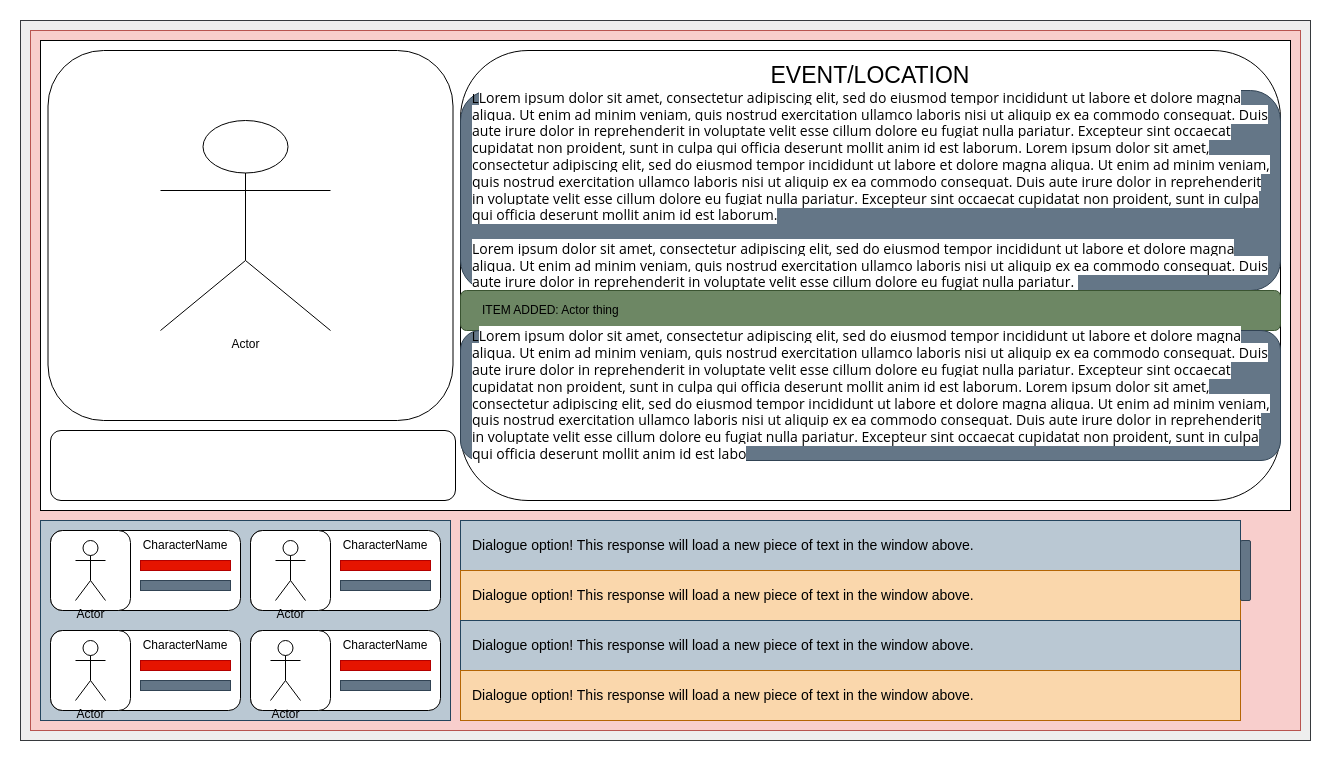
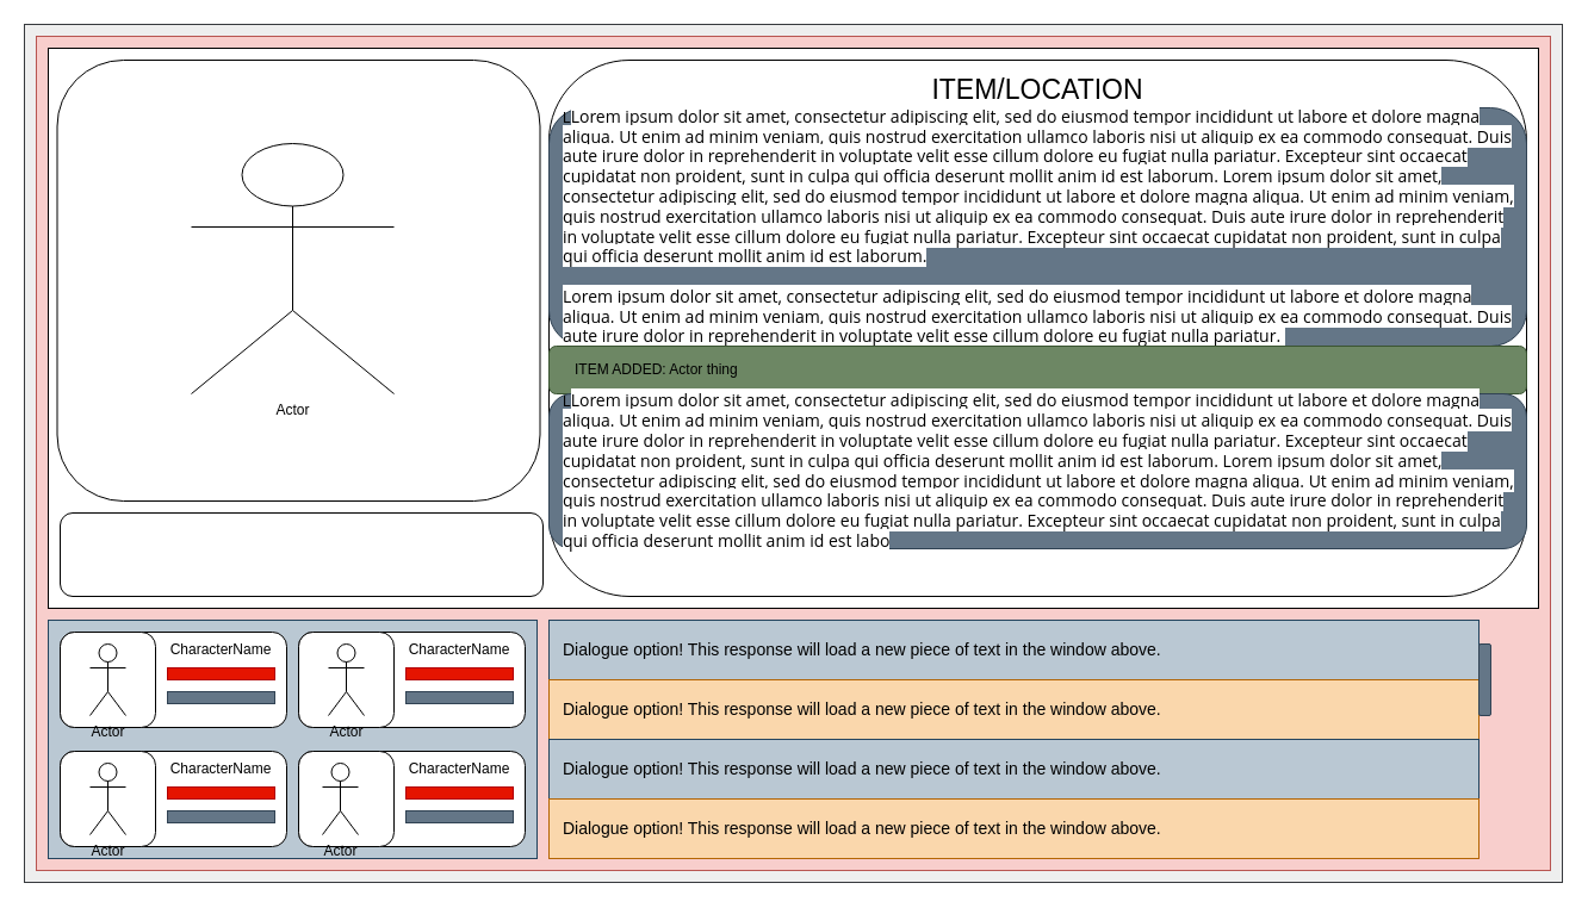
  <mxCell id="0" />
  <mxCell id="1" parent="0" />
  <mxCell id="2" value="" style="rounded=0;whiteSpace=wrap;html=1;fillColor=#eeeeee;strokeColor=#36393d;" parent="1" vertex="1"><mxGeometry x="20" y="20" width="1290" height="720" as="geometry" /></mxCell>
  <mxCell id="3" value="" style="rounded=0;whiteSpace=wrap;html=1;fillColor=#f8cecc;strokeColor=#b85450;" parent="1" vertex="1"><mxGeometry x="30" y="30" width="1270" height="700" as="geometry" /></mxCell>
  <mxCell id="4" value="" style="rounded=0;whiteSpace=wrap;html=1;" parent="1" vertex="1"><mxGeometry x="40" y="40" width="1250" height="470" as="geometry" /></mxCell>
  <mxCell id="5" value="" style="rounded=0;whiteSpace=wrap;html=1;fillColor=#bac8d3;strokeColor=#23445d;" parent="1" vertex="1"><mxGeometry x="40" y="520" width="410" height="200" as="geometry" /></mxCell>
  <mxCell id="6" value="" style="rounded=1;whiteSpace=wrap;html=1;" parent="1" vertex="1"><mxGeometry x="50" y="530" width="190" height="80" as="geometry" /></mxCell>
  <mxCell id="7" value="" style="rounded=1;whiteSpace=wrap;html=1;" parent="1" vertex="1"><mxGeometry x="50" y="630" width="190" height="80" as="geometry" /></mxCell>
  <mxCell id="8" value="" style="rounded=1;whiteSpace=wrap;html=1;" parent="1" vertex="1"><mxGeometry x="250" y="630" width="190" height="80" as="geometry" /></mxCell>
  <mxCell id="9" value="" style="rounded=1;whiteSpace=wrap;html=1;" parent="1" vertex="1"><mxGeometry x="250" y="530" width="190" height="80" as="geometry" /></mxCell>
  <mxCell id="10" value="" style="rounded=0;whiteSpace=wrap;html=1;fillColor=#bac8d3;strokeColor=#23445d;" parent="1" vertex="1"><mxGeometry x="460" y="520" width="780" height="50" as="geometry" /></mxCell>
  <mxCell id="11" value="" style="rounded=0;whiteSpace=wrap;html=1;fillColor=#fad7ac;strokeColor=#b46504;" parent="1" vertex="1"><mxGeometry x="460" y="570" width="780" height="50" as="geometry" /></mxCell>
  <mxCell id="12" value="" style="rounded=0;whiteSpace=wrap;html=1;fillColor=#bac8d3;strokeColor=#23445d;" parent="1" vertex="1"><mxGeometry x="460" y="620" width="780" height="50" as="geometry" /></mxCell>
  <mxCell id="13" value="" style="rounded=0;whiteSpace=wrap;html=1;fillColor=#fad7ac;strokeColor=#b46504;" parent="1" vertex="1"><mxGeometry x="460" y="670" width="780" height="50" as="geometry" /></mxCell>
  <mxCell id="14" value="&lt;font style=&quot;font-size: 14px&quot;&gt;Dialogue option! This response will load a new piece of text in the window above.&lt;/font&gt;" style="text;html=1;strokeColor=none;fillColor=none;align=left;verticalAlign=middle;whiteSpace=wrap;rounded=0;" parent="1" vertex="1"><mxGeometry y="530" width="750" height="30" as="geometry" x="470" /></mxCell>
  <mxCell id="15" value="&lt;font style=&quot;font-size: 14px&quot;&gt;Dialogue option! This response will load a new piece of text in the window above.&lt;/font&gt;" style="text;html=1;strokeColor=none;fillColor=none;align=left;verticalAlign=middle;whiteSpace=wrap;rounded=0;" parent="1" vertex="1"><mxGeometry y="580" width="750" height="30" as="geometry" x="470" /></mxCell>
  <mxCell id="16" value="&lt;font style=&quot;font-size: 14px&quot;&gt;Dialogue option! This response will load a new piece of text in the window above.&lt;/font&gt;" style="text;html=1;strokeColor=none;fillColor=none;align=left;verticalAlign=middle;whiteSpace=wrap;rounded=0;" parent="1" vertex="1"><mxGeometry y="630" width="750" height="30" as="geometry" x="470" /></mxCell>
  <mxCell id="17" value="&lt;font style=&quot;font-size: 14px&quot;&gt;Dialogue option! This response will load a new piece of text in the window above.&lt;/font&gt;" style="text;html=1;strokeColor=none;fillColor=none;align=left;verticalAlign=middle;whiteSpace=wrap;rounded=0;" parent="1" vertex="1"><mxGeometry y="680" width="750" height="30" as="geometry" x="470" /></mxCell>
  <mxCell id="18" value="" style="rounded=1;whiteSpace=wrap;html=1;fillColor=#647687;strokeColor=#314354;fontColor=#ffffff;" parent="1" vertex="1"><mxGeometry x="1240" y="540" width="10" height="60" as="geometry" /></mxCell>
  <mxCell id="19" value="" style="rounded=1;whiteSpace=wrap;html=1;glass=0;" parent="1" vertex="1"><mxGeometry x="460" y="50" width="820" height="450" as="geometry" /></mxCell>
- <mxCell id="20" value="&lt;font style=&quot;font-size: 23px&quot;&gt;EVENT/LOCATION&lt;/font&gt;" style="text;html=1;strokeColor=none;fillColor=none;align=center;verticalAlign=middle;whiteSpace=wrap;rounded=0;glass=0;" parent="1" vertex="1"><mxGeometry x="710" y="60" width="320" height="30" as="geometry" /></mxCell>
+ <mxCell id="20" value="&lt;font style=&quot;font-size: 23px&quot;&gt;ITEM/LOCATION&lt;/font&gt;" style="text;html=1;strokeColor=none;fillColor=none;align=center;verticalAlign=middle;whiteSpace=wrap;rounded=0;glass=0;" parent="1" vertex="1"><mxGeometry x="710" y="60" width="320" height="30" as="geometry" /></mxCell>
  <mxCell id="21" value="" style="rounded=1;whiteSpace=wrap;html=1;glass=0;fillColor=#647687;strokeColor=#314354;fontColor=#ffffff;" parent="1" vertex="1"><mxGeometry x="460" y="90" width="820" height="200" as="geometry" /></mxCell>
  <mxCell id="22" value="L&lt;span style=&quot;font-family: &amp;#34;open sans&amp;#34; , &amp;#34;arial&amp;#34; , sans-serif ; font-size: 14px ; text-align: justify ; background-color: rgb(255 , 255 , 255)&quot;&gt;Lorem ipsum dolor sit amet, consectetur adipiscing elit, sed do eiusmod tempor incididunt ut labore et dolore magna aliqua. Ut enim ad minim veniam, quis nostrud exercitation ullamco laboris nisi ut aliquip ex ea commodo consequat. Duis aute irure dolor in reprehenderit in voluptate velit esse cillum dolore eu fugiat nulla pariatur. Excepteur sint occaecat cupidatat non proident, sunt in culpa qui officia deserunt mollit anim id est laborum.&amp;nbsp;&lt;/span&gt;&lt;span style=&quot;font-family: &amp;#34;open sans&amp;#34; , &amp;#34;arial&amp;#34; , sans-serif ; font-size: 14px ; text-align: justify ; background-color: rgb(255 , 255 , 255)&quot;&gt;Lorem ipsum dolor sit amet, consectetur adipiscing elit, sed do eiusmod tempor incididunt ut labore et dolore magna aliqua. Ut enim ad minim veniam, quis nostrud exercitation ullamco laboris nisi ut aliquip ex ea commodo consequat. Duis aute irure dolor in reprehenderit in voluptate velit esse cillum dolore eu fugiat nulla pariatur. Excepteur sint occaecat cupidatat non proident, sunt in culpa qui officia deserunt mollit anim id est laborum.&lt;br&gt;&lt;br&gt;&lt;/span&gt;&lt;span style=&quot;font-family: &amp;#34;open sans&amp;#34; , &amp;#34;arial&amp;#34; , sans-serif ; font-size: 14px ; text-align: justify ; background-color: rgb(255 , 255 , 255)&quot;&gt;Lorem ipsum dolor sit amet, consectetur adipiscing elit, sed do eiusmod tempor incididunt ut labore et dolore magna aliqua. Ut enim ad minim veniam, quis nostrud exercitation ullamco laboris nisi ut aliquip ex ea commodo consequat. Duis aute irure dolor in reprehenderit in voluptate velit esse cillum dolore eu fugiat nulla pariatur.&amp;nbsp;&lt;/span&gt;&lt;span style=&quot;font-family: &amp;#34;open sans&amp;#34; , &amp;#34;arial&amp;#34; , sans-serif ; font-size: 14px ; text-align: justify ; background-color: rgb(255 , 255 , 255)&quot;&gt;&lt;br&gt;&lt;/span&gt;" style="text;html=1;strokeColor=none;fillColor=none;align=left;verticalAlign=middle;whiteSpace=wrap;rounded=0;glass=0;" parent="1" vertex="1"><mxGeometry y="100" width="800" height="180" as="geometry" x="470" /></mxCell>
  <mxCell id="23" value="" style="rounded=1;whiteSpace=wrap;html=1;glass=0;fillColor=#6d8764;strokeColor=#3A5431;fontColor=#ffffff;" parent="1" vertex="1"><mxGeometry x="460" y="290" width="820" height="40" as="geometry" /></mxCell>
  <mxCell id="24" value="" style="rounded=1;whiteSpace=wrap;html=1;glass=0;fillColor=#647687;strokeColor=#314354;fontColor=#ffffff;" parent="1" vertex="1"><mxGeometry x="460" y="330" width="820" height="130" as="geometry" /></mxCell>
  <mxCell id="25" value="L&lt;span style=&quot;font-family: &amp;#34;open sans&amp;#34; , &amp;#34;arial&amp;#34; , sans-serif ; font-size: 14px ; text-align: justify ; background-color: rgb(255 , 255 , 255)&quot;&gt;Lorem ipsum dolor sit amet, consectetur adipiscing elit, sed do eiusmod tempor incididunt ut labore et dolore magna aliqua. Ut enim ad minim veniam, quis nostrud exercitation ullamco laboris nisi ut aliquip ex ea commodo consequat. Duis aute irure dolor in reprehenderit in voluptate velit esse cillum dolore eu fugiat nulla pariatur. Excepteur sint occaecat cupidatat non proident, sunt in culpa qui officia deserunt mollit anim id est laborum.&amp;nbsp;&lt;/span&gt;&lt;span style=&quot;font-family: &amp;#34;open sans&amp;#34; , &amp;#34;arial&amp;#34; , sans-serif ; font-size: 14px ; text-align: justify ; background-color: rgb(255 , 255 , 255)&quot;&gt;Lorem ipsum dolor sit amet, consectetur adipiscing elit, sed do eiusmod tempor incididunt ut labore et dolore magna aliqua. Ut enim ad minim veniam, quis nostrud exercitation ullamco laboris nisi ut aliquip ex ea commodo consequat. Duis aute irure dolor in reprehenderit in voluptate velit esse cillum dolore eu fugiat nulla pariatur. Excepteur sint occaecat cupidatat non proident, sunt in culpa qui officia deserunt mollit anim id est labo&lt;/span&gt;&lt;span style=&quot;font-family: &amp;#34;open sans&amp;#34; , &amp;#34;arial&amp;#34; , sans-serif ; font-size: 14px ; text-align: justify ; background-color: rgb(255 , 255 , 255)&quot;&gt;&lt;br&gt;&lt;/span&gt;" style="text;html=1;strokeColor=none;fillColor=none;align=left;verticalAlign=middle;whiteSpace=wrap;rounded=0;glass=0;" parent="1" vertex="1"><mxGeometry y="305" width="800" height="180" as="geometry" x="470" /></mxCell>
  <mxCell id="26" value="ITEM ADDED: Actor thing" style="text;html=1;strokeColor=none;fillColor=none;align=left;verticalAlign=middle;whiteSpace=wrap;rounded=0;glass=0;" parent="1" vertex="1"><mxGeometry x="480" y="295" width="780" height="30" as="geometry" /></mxCell>
  <mxCell id="27" value="" style="rounded=1;whiteSpace=wrap;html=1;glass=0;" parent="1" vertex="1"><mxGeometry x="47.5" y="50" width="405" height="370" as="geometry" /></mxCell>
  <mxCell id="28" value="" style="rounded=1;whiteSpace=wrap;html=1;glass=0;" parent="1" vertex="1"><mxGeometry x="50" y="430" width="405" height="70" as="geometry" /></mxCell>
  <mxCell id="29" value="Actor" style="shape=umlActor;verticalLabelPosition=bottom;verticalAlign=top;html=1;outlineConnect=0;rounded=1;glass=0;" parent="1" vertex="1"><mxGeometry x="160" y="120" width="170" height="210" as="geometry" /></mxCell>
  <mxCell id="30" value="" style="rounded=1;whiteSpace=wrap;html=1;glass=0;" parent="1" vertex="1"><mxGeometry x="50" y="530" width="80" height="80" as="geometry" /></mxCell>
  <mxCell id="31" value="" style="rounded=1;whiteSpace=wrap;html=1;glass=0;" parent="1" vertex="1"><mxGeometry x="250" y="530" width="80" height="80" as="geometry" /></mxCell>
  <mxCell id="32" value="" style="rounded=1;whiteSpace=wrap;html=1;glass=0;" parent="1" vertex="1"><mxGeometry x="250" y="630" width="80" height="80" as="geometry" /></mxCell>
  <mxCell id="33" value="" style="rounded=1;whiteSpace=wrap;html=1;glass=0;" parent="1" vertex="1"><mxGeometry x="50" y="630" width="80" height="80" as="geometry" /></mxCell>
  <mxCell id="34" value="" style="rounded=0;whiteSpace=wrap;html=1;glass=0;fillColor=#e51400;strokeColor=#B20000;fontColor=#ffffff;" parent="1" vertex="1"><mxGeometry x="140" y="560" width="90" height="10" as="geometry" /></mxCell>
  <mxCell id="35" value="" style="rounded=0;whiteSpace=wrap;html=1;glass=0;fillColor=#e51400;strokeColor=#B20000;fontColor=#ffffff;" parent="1" vertex="1"><mxGeometry x="340" y="560" width="90" height="10" as="geometry" /></mxCell>
  <mxCell id="36" value="" style="rounded=0;whiteSpace=wrap;html=1;glass=0;fillColor=#e51400;strokeColor=#B20000;fontColor=#ffffff;" parent="1" vertex="1"><mxGeometry x="340" y="660" width="90" height="10" as="geometry" /></mxCell>
  <mxCell id="37" value="" style="rounded=0;whiteSpace=wrap;html=1;glass=0;fillColor=#e51400;strokeColor=#B20000;fontColor=#ffffff;" parent="1" vertex="1"><mxGeometry x="140" y="660" width="90" height="10" as="geometry" /></mxCell>
  <mxCell id="38" value="" style="rounded=0;whiteSpace=wrap;html=1;glass=0;fillColor=#647687;strokeColor=#314354;fontColor=#ffffff;" parent="1" vertex="1"><mxGeometry x="140" y="680" width="90" height="10" as="geometry" /></mxCell>
  <mxCell id="39" value="" style="rounded=0;whiteSpace=wrap;html=1;glass=0;fillColor=#647687;strokeColor=#314354;fontColor=#ffffff;" parent="1" vertex="1"><mxGeometry x="140" y="580" width="90" height="10" as="geometry" /></mxCell>
  <mxCell id="40" value="" style="rounded=0;whiteSpace=wrap;html=1;glass=0;fillColor=#647687;strokeColor=#314354;fontColor=#ffffff;" parent="1" vertex="1"><mxGeometry x="340" y="580" width="90" height="10" as="geometry" /></mxCell>
  <mxCell id="41" value="" style="rounded=0;whiteSpace=wrap;html=1;glass=0;fillColor=#647687;strokeColor=#314354;fontColor=#ffffff;" parent="1" vertex="1"><mxGeometry x="340" y="680" width="90" height="10" as="geometry" /></mxCell>
  <mxCell id="42" value="Actor" style="shape=umlActor;verticalLabelPosition=bottom;verticalAlign=top;html=1;outlineConnect=0;rounded=1;glass=0;" parent="1" vertex="1"><mxGeometry x="75" y="540" width="30" height="60" as="geometry" /></mxCell>
  <mxCell id="43" value="Actor" style="shape=umlActor;verticalLabelPosition=bottom;verticalAlign=top;html=1;outlineConnect=0;rounded=1;glass=0;" parent="1" vertex="1"><mxGeometry x="275" y="540" width="30" height="60" as="geometry" /></mxCell>
  <mxCell id="44" value="Actor" style="shape=umlActor;verticalLabelPosition=bottom;verticalAlign=top;html=1;outlineConnect=0;rounded=1;glass=0;" parent="1" vertex="1"><mxGeometry x="270" y="640" width="30" height="60" as="geometry" /></mxCell>
  <mxCell id="45" value="Actor" style="shape=umlActor;verticalLabelPosition=bottom;verticalAlign=top;html=1;outlineConnect=0;rounded=1;glass=0;" parent="1" vertex="1"><mxGeometry x="75" y="640" width="30" height="60" as="geometry" /></mxCell>
  <mxCell id="46" value="CharacterName" style="text;html=1;strokeColor=none;fillColor=none;align=center;verticalAlign=middle;whiteSpace=wrap;rounded=0;glass=0;" parent="1" vertex="1"><mxGeometry x="165" y="535" width="40" height="20" as="geometry" /></mxCell>
  <mxCell id="47" value="CharacterName" style="text;html=1;strokeColor=none;fillColor=none;align=center;verticalAlign=middle;whiteSpace=wrap;rounded=0;glass=0;" parent="1" vertex="1"><mxGeometry x="365" y="535" width="40" height="20" as="geometry" /></mxCell>
  <mxCell id="48" value="CharacterName" style="text;html=1;strokeColor=none;fillColor=none;align=center;verticalAlign=middle;whiteSpace=wrap;rounded=0;glass=0;" parent="1" vertex="1"><mxGeometry x="365" y="635" width="40" height="20" as="geometry" /></mxCell>
  <mxCell id="49" value="CharacterName" style="text;html=1;strokeColor=none;fillColor=none;align=center;verticalAlign=middle;whiteSpace=wrap;rounded=0;glass=0;" parent="1" vertex="1"><mxGeometry x="165" y="635" width="40" height="20" as="geometry" /></mxCell>
